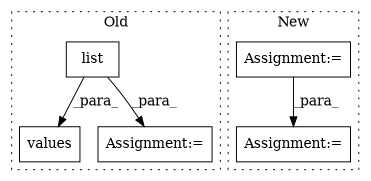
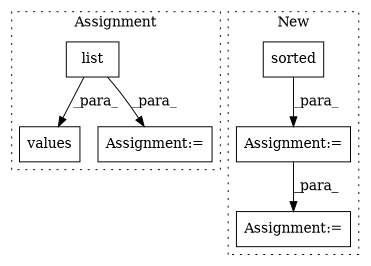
  digraph {
    node [a=32 shape=box]
    n1 [l=8 label=values s=3595]
    n2 [a=7 l=1 label="Assignment:=" s=3575]
    n3 [l="5,1" label=list s="3576,3603"]
+   n4 [l="7,1" label=sorted s="3700,3733"]
    n5 [a=7 l=14 label="Assignment:=" s=3753]
    n6 [a=7 l=30 label="Assignment:=" s=3844]
    subgraph cluster_1 {
-     label=Old
+     label=Assignment
      style=dotted
      n1
      n2
      n3
    }
    subgraph cluster_2 {
      label=New
      style=dotted
+     n4
      n5
      n6
    }
    n3 -> n1 [label=_para_]
    n3 -> n2 [label=_para_]
+   n4 -> n6 [label=_para_]
    n6 -> n5 [label=_para_]
  }
